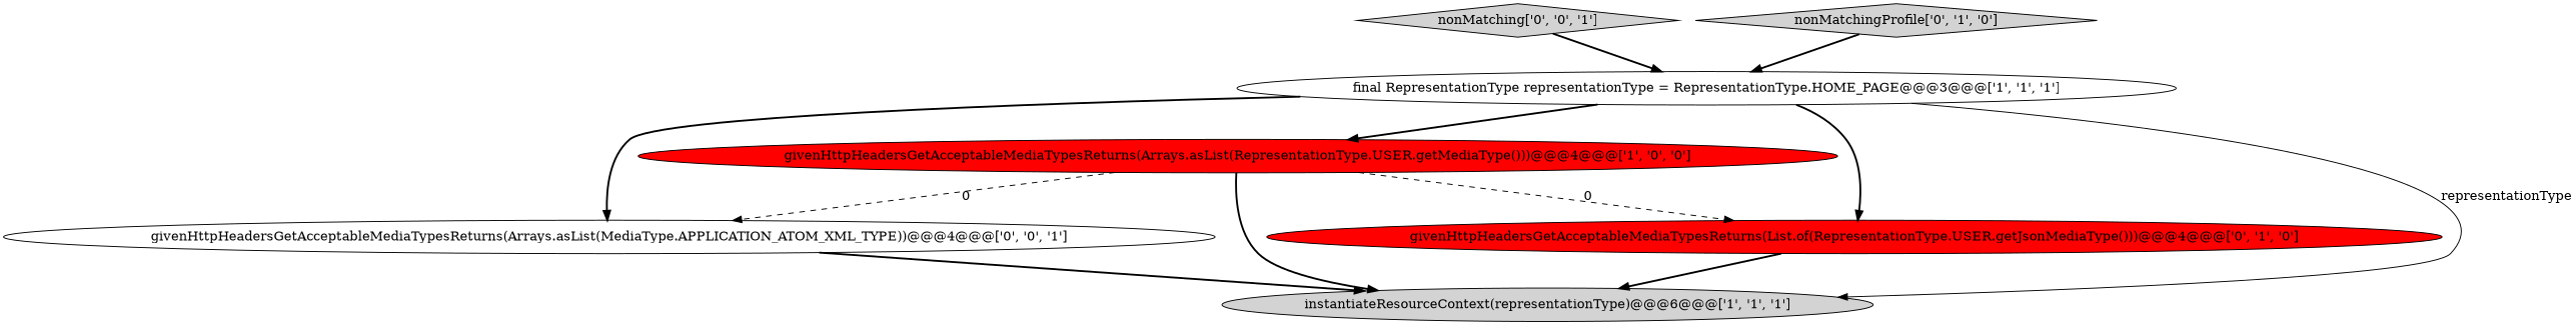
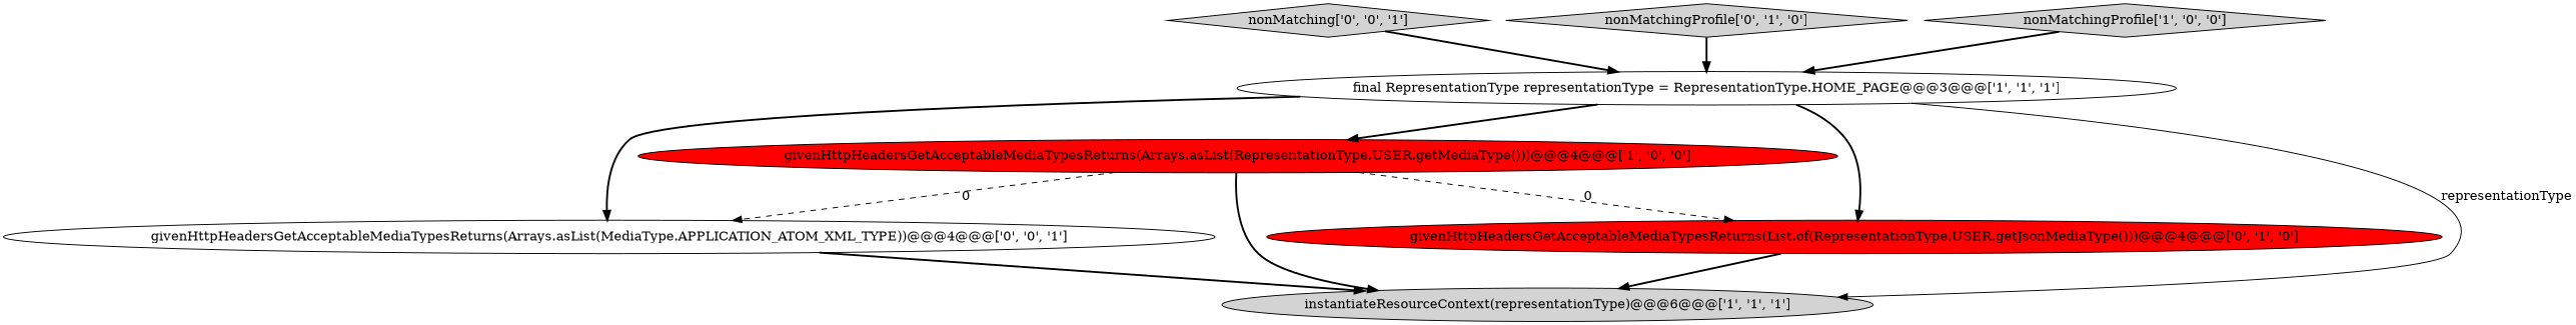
  digraph {
    node [fillcolor=lightgray shape=ellipse style=filled]
    edge [style=bold]
    n1 [fillcolor=white label="final RepresentationType representationType = RepresentationType.HOME_PAGE@@@3@@@['1', '1', '1']"]
    n2 [fillcolor=red label="givenHttpHeadersGetAcceptableMediaTypesReturns(Arrays.asList(RepresentationType.USER.getMediaType()))@@@4@@@['1', '0', '0']"]
    n3 [fillcolor=white label="givenHttpHeadersGetAcceptableMediaTypesReturns(Arrays.asList(MediaType.APPLICATION_ATOM_XML_TYPE))@@@4@@@['0', '0', '1']"]
    n4 [fillcolor=red label="givenHttpHeadersGetAcceptableMediaTypesReturns(List.of(RepresentationType.USER.getJsonMediaType()))@@@4@@@['0', '1', '0']"]
    n5 [label="instantiateResourceContext(representationType)@@@6@@@['1', '1', '1']"]
    n6 [label="nonMatching['0', '0', '1']" shape=diamond]
    n7 [label="nonMatchingProfile['0', '1', '0']" shape=diamond]
+   n8 [label="nonMatchingProfile['1', '0', '0']" shape=diamond]
    n1 -> n2
    n1 -> n3
    n1 -> n4
    n1 -> n5 [label=representationType style=solid]
    n2 -> n3 [label=0 style=dashed]
    n2 -> n4 [label=0 style=dashed]
    n2 -> n5
    n3 -> n5
    n4 -> n5
    n6 -> n1
    n7 -> n1
+   n8 -> n1
  }
